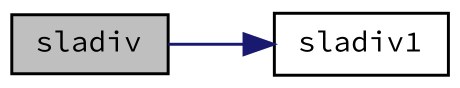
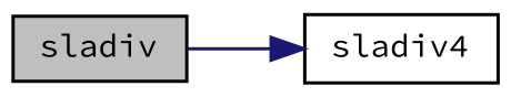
  digraph {
    rankdir=LR
    fontname="Source Code Pro"
    node [color=black fontname="Source Code Pro" fontsize=10 shape=record style=filled]
    n1 [fillcolor=grey75 fontcolor=black height=0.2 label=sladiv width=0.4]
-   n2 [fillcolor=white height=0.2 label=sladiv1 width=0.4]
+   n2 [fillcolor=white height=0.2 label=sladiv4 width=0.4]
    n1 -> n2 [color=midnightblue fontname="Source Code Pro" fontsize=10 labelfontname=Helvetica labelfontsize=10 style=solid]
  }
